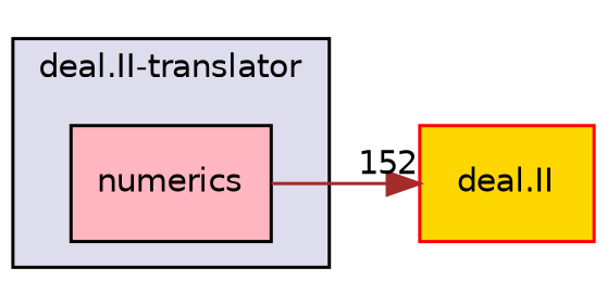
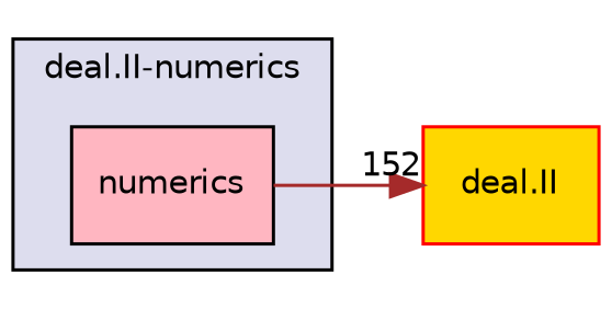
  digraph {
    compound=true
    rankdir=LR
    node [fontname=Helvetica fontsize=10 shape=box style=filled]
    n1 [fillcolor=lightpink label=numerics pencolor=black]
    n2 [color=red fillcolor=gold label="deal.II"]
    subgraph cluster_1 {
      bgcolor="#ddddee"
      fontname=Helvetica
      fontsize=10
-     label="deal.II-translator"
+     label="deal.II-numerics"
      pencolor=black
      n1
    }
    n1 -> n2 [headlabel=152 labeldistance=1.5 labelfontname=Helvetica labelfontsize=10 color=brown]
  }
